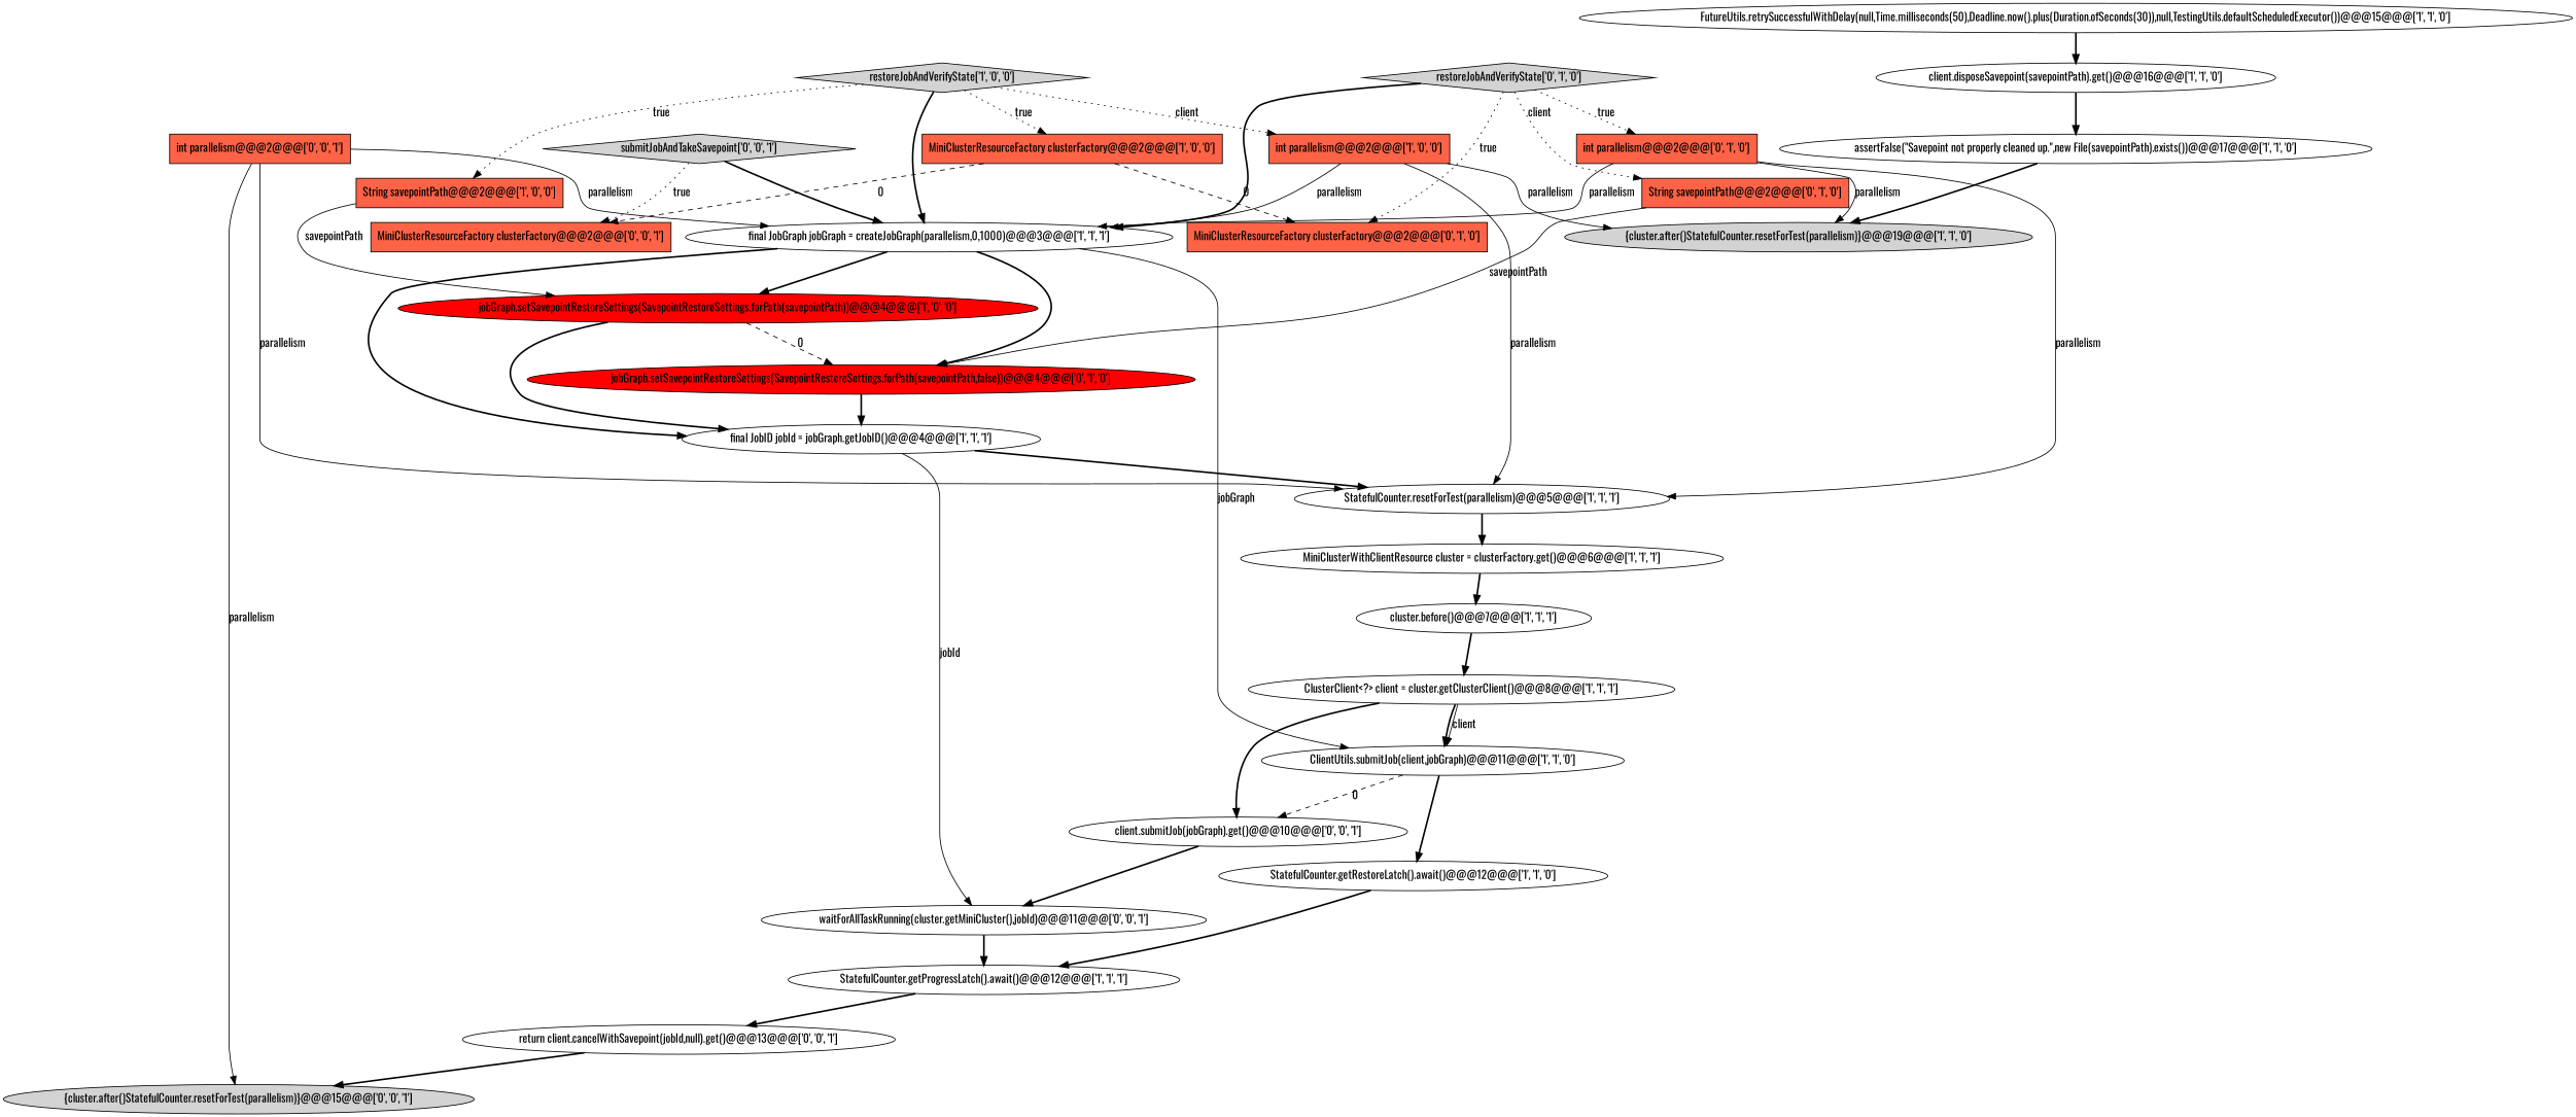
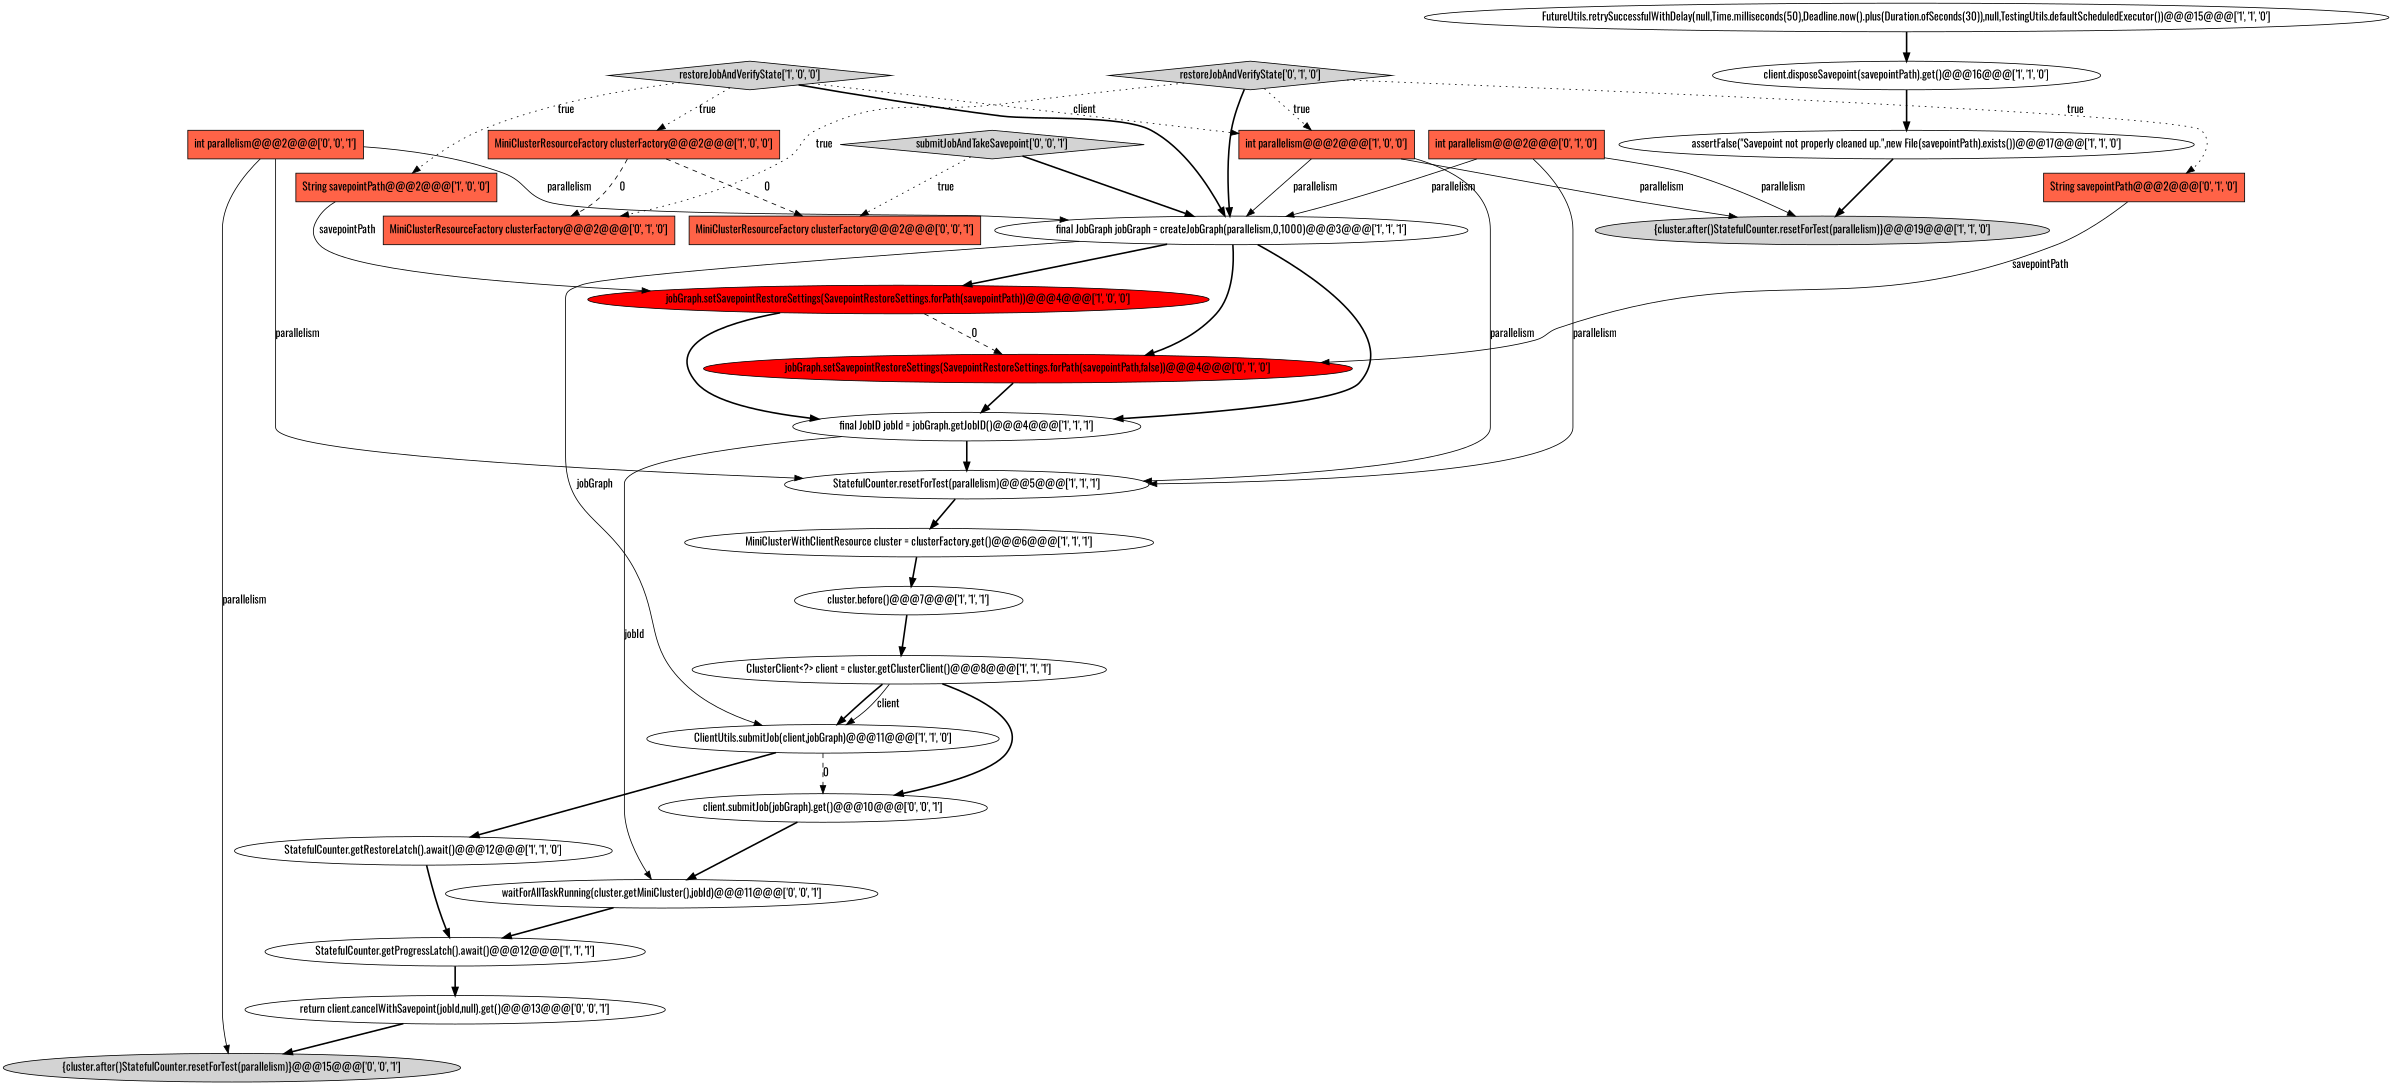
  digraph {
    fontname=Oswald
    node [fillcolor=white fontname=Oswald shape=ellipse style=filled]
    edge [fontname=Oswald style=bold]
    n1 [label="waitForAllTaskRunning(cluster.getMiniCluster(),jobId)@@@11@@@['0', '0', '1']"]
    n2 [label="StatefulCounter.getProgressLatch().await()@@@12@@@['1', '1', '1']"]
    n3 [label="return client.cancelWithSavepoint(jobId,null).get()@@@13@@@['0', '0', '1']"]
    n4 [fillcolor=tomato label="MiniClusterResourceFactory clusterFactory@@@2@@@['1', '0', '0']" shape=box]
    n5 [fillcolor=tomato label="MiniClusterResourceFactory clusterFactory@@@2@@@['0', '0', '1']" shape=box]
    n6 [fillcolor=tomato label="MiniClusterResourceFactory clusterFactory@@@2@@@['0', '1', '0']" shape=box]
    n7 [label="FutureUtils.retrySuccessfulWithDelay(null,Time.milliseconds(50),Deadline.now().plus(Duration.ofSeconds(30)),null,TestingUtils.defaultScheduledExecutor())@@@15@@@['1', '1', '0']"]
    n8 [label="client.disposeSavepoint(savepointPath).get()@@@16@@@['1', '1', '0']"]
    n9 [fillcolor=lightgray label="{cluster.after()StatefulCounter.resetForTest(parallelism)}@@@15@@@['0', '0', '1']"]
    n10 [fillcolor=lightgray label="submitJobAndTakeSavepoint['0', '0', '1']" shape=diamond]
    n11 [label="final JobGraph jobGraph = createJobGraph(parallelism,0,1000)@@@3@@@['1', '1', '1']"]
    n12 [fillcolor=red label="jobGraph.setSavepointRestoreSettings(SavepointRestoreSettings.forPath(savepointPath,false))@@@4@@@['0', '1', '0']"]
    n13 [fillcolor=red label="jobGraph.setSavepointRestoreSettings(SavepointRestoreSettings.forPath(savepointPath))@@@4@@@['1', '0', '0']"]
    n14 [label="final JobID jobId = jobGraph.getJobID()@@@4@@@['1', '1', '1']"]
    n15 [label="ClientUtils.submitJob(client,jobGraph)@@@11@@@['1', '1', '0']"]
    n16 [fillcolor=tomato label="int parallelism@@@2@@@['0', '0', '1']" shape=box]
    n17 [label="StatefulCounter.resetForTest(parallelism)@@@5@@@['1', '1', '1']"]
    n18 [fillcolor=tomato label="int parallelism@@@2@@@['0', '1', '0']" shape=box]
    n19 [fillcolor=lightgray label="{cluster.after()StatefulCounter.resetForTest(parallelism)}@@@19@@@['1', '1', '0']"]
    n20 [label="MiniClusterWithClientResource cluster = clusterFactory.get()@@@6@@@['1', '1', '1']"]
    n21 [fillcolor=lightgray label="restoreJobAndVerifyState['1', '0', '0']" shape=diamond]
    n22 [fillcolor=tomato label="String savepointPath@@@2@@@['1', '0', '0']" shape=box]
    n23 [fillcolor=tomato label="int parallelism@@@2@@@['1', '0', '0']" shape=box]
    n24 [label="assertFalse(\"Savepoint not properly cleaned up.\",new File(savepointPath).exists())@@@17@@@['1', '1', '0']"]
    n25 [fillcolor=tomato label="String savepointPath@@@2@@@['0', '1', '0']" shape=box]
    n26 [label="cluster.before()@@@7@@@['1', '1', '1']"]
    n27 [label="ClusterClient<?> client = cluster.getClusterClient()@@@8@@@['1', '1', '1']"]
    n28 [label="client.submitJob(jobGraph).get()@@@10@@@['0', '0', '1']"]
    n29 [label="StatefulCounter.getRestoreLatch().await()@@@12@@@['1', '1', '0']"]
    n30 [fillcolor=lightgray label="restoreJobAndVerifyState['0', '1', '0']" shape=diamond]
    n1 -> n2
    n2 -> n3
    n3 -> n9
    n4 -> n5 [label=0 style=dashed]
    n4 -> n6 [label=0 style=dashed]
    n7 -> n8
    n8 -> n24
    n10 -> n5 [label=true style=dotted]
    n10 -> n11
    n11 -> n12
    n11 -> n13
    n11 -> n14
    n11 -> n15 [label=jobGraph style=solid]
    n12 -> n14
    n13 -> n12 [label=0 style=dashed]
    n13 -> n14
    n14 -> n1 [label=jobId style=solid]
    n14 -> n17
    n15 -> n28 [label=0 style=dashed]
    n15 -> n29
    n16 -> n9 [label=parallelism style=solid]
    n16 -> n11 [label=parallelism style=solid]
    n16 -> n17 [label=parallelism style=solid]
    n17 -> n20
    n18 -> n11 [label=parallelism style=solid]
    n18 -> n17 [label=parallelism style=solid]
    n18 -> n19 [label=parallelism style=solid]
    n20 -> n26
    n21 -> n4 [label=true style=dotted]
    n21 -> n11
    n21 -> n22 [label=true style=dotted]
    n21 -> n23 [label=client style=dotted]
    n22 -> n13 [label=savepointPath style=solid]
    n23 -> n11 [label=parallelism style=solid]
    n23 -> n17 [label=parallelism style=solid]
    n23 -> n19 [label=parallelism style=solid]
    n24 -> n19
    n25 -> n12 [label=savepointPath style=solid]
    n26 -> n27
    n27 -> n15
    n27 -> n15 [label=client style=solid]
    n27 -> n28
    n28 -> n1
    n29 -> n2
    n30 -> n6 [label=true style=dotted]
    n30 -> n11
-   n30 -> n18 [label=true style=dotted]
-   n30 -> n25 [label=client style=dotted]
+   n30 -> n23 [label=true style=dotted]
+   n30 -> n25 [label=true style=dotted]
  }
